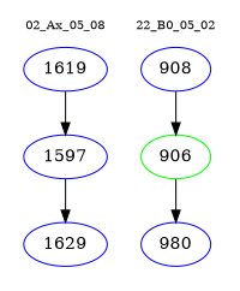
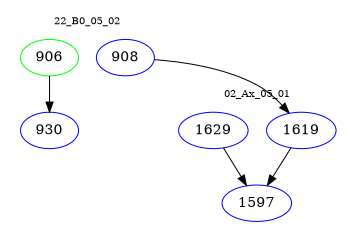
  digraph {
    node [color=blue]
    edge [color=black]
    n1 [label=1619]
    n2 [label=1597]
    n3 [label=1629]
    n4 [label=908]
    n5 [color=green label=906]
-   n6 [label=980]
+   n6 [label=930]
    subgraph cluster_1 {
      color=white
      fontsize=10
-     label="02_Ax_05_08"
+     label="02_Ax_05_01"
      n1
      n2
      n3
    }
    subgraph cluster_2 {
      color=white
      fontsize=10
      label="22_B0_05_02"
      n4
      n5
      n6
    }
    n1 -> n2
-   n2 -> n3
-   n4 -> n5
+   n3 -> n2
+   n4 -> n1
    n5 -> n6
  }
